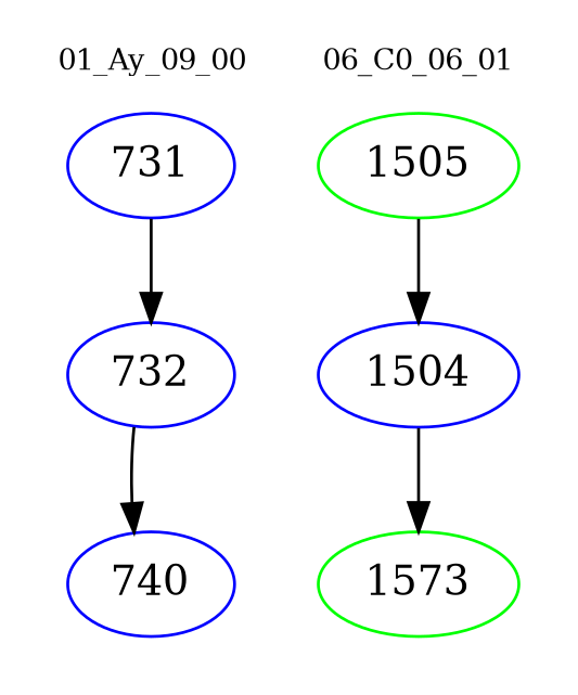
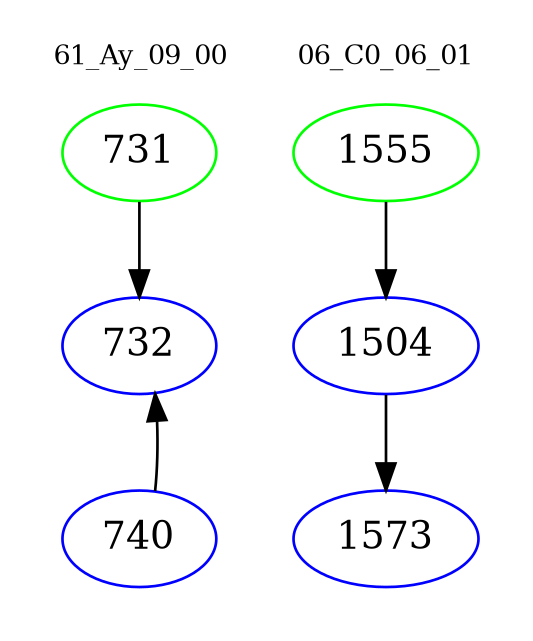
  digraph {
    node [color=blue]
    edge [color=black]
-   n1 [label=731]
+   n1 [color=green label=731]
    n2 [label=732]
    n3 [label=740]
-   n4 [color=green label=1505]
+   n4 [color=green label=1555]
    n5 [label=1504]
-   n6 [color=green label=1573]
+   n6 [label=1573]
    subgraph cluster_1 {
      color=white
      fontsize=10
-     label="01_Ay_09_00"
+     label="61_Ay_09_00"
      n1
      n2
      n3
    }
    subgraph cluster_2 {
      color=white
      fontsize=10
      label="06_C0_06_01"
      n4
      n5
      n6
    }
    n1 -> n2
-   n2 -> n3
+   n3 -> n2
    n4 -> n5
    n5 -> n6
  }
